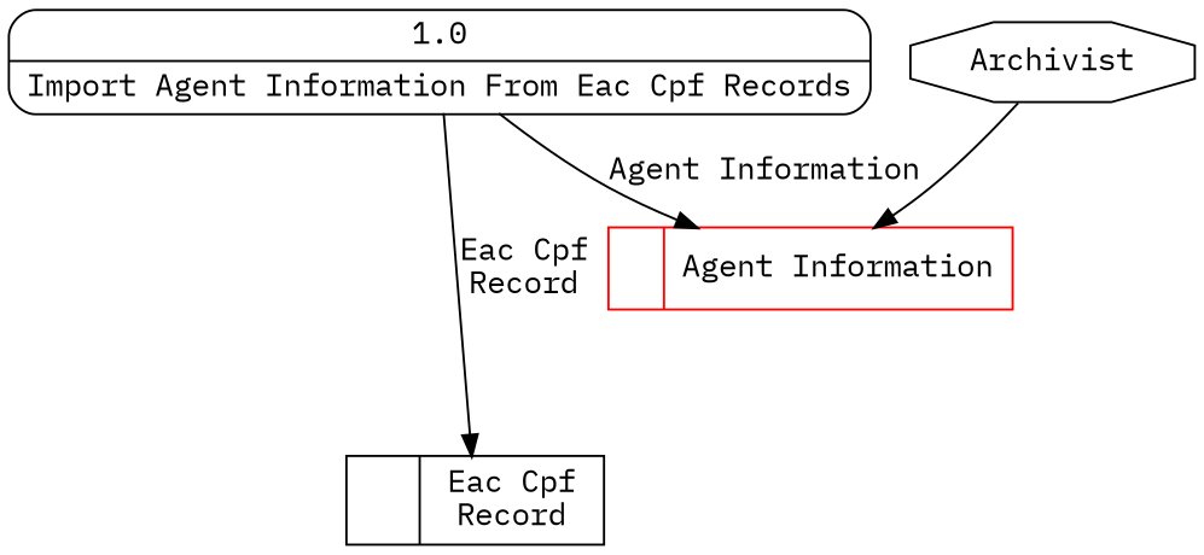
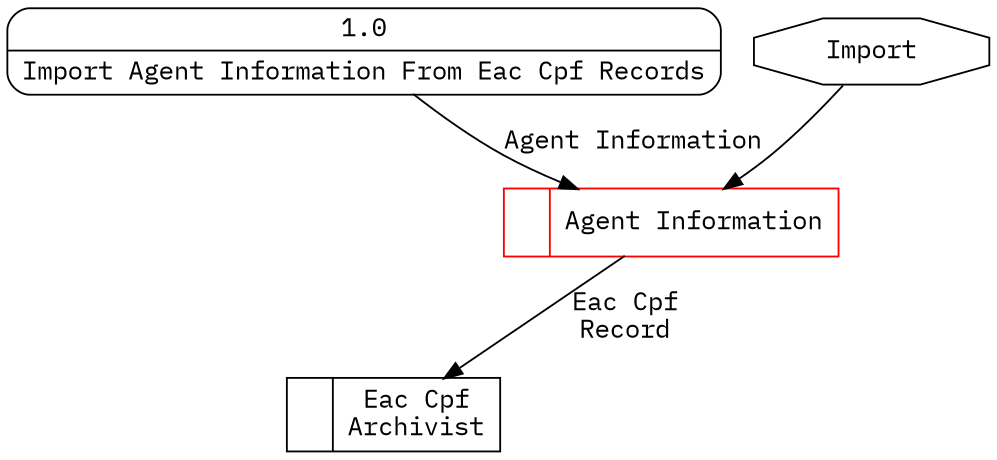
  digraph {
    fontname="IBM Plex Mono"
    node [fontname="IBM Plex Mono" shape=record]
    edge [fontname="IBM Plex Mono"]
    n1 [color=red label="<f0>  |<f1> Agent Information "]
-   n2 [label="<f0>  |<f1> Eac Cpf\nRecord "]
-   n3 [label=Archivist shape=octagon]
+   n2 [label="<f0>  |<f1> Eac Cpf\nArchivist "]
+   n3 [label=Import shape=octagon]
    n4 [label="{<f0> 1.0|<f1> Import Agent Information From Eac Cpf Records }" shape=Mrecord]
    n3 -> n1
    n4 -> n1 [label="Agent Information"]
-   n4 -> n2 [label="Eac Cpf\nRecord"]
+   n1 -> n2 [label="Eac Cpf\nRecord"]
  }
